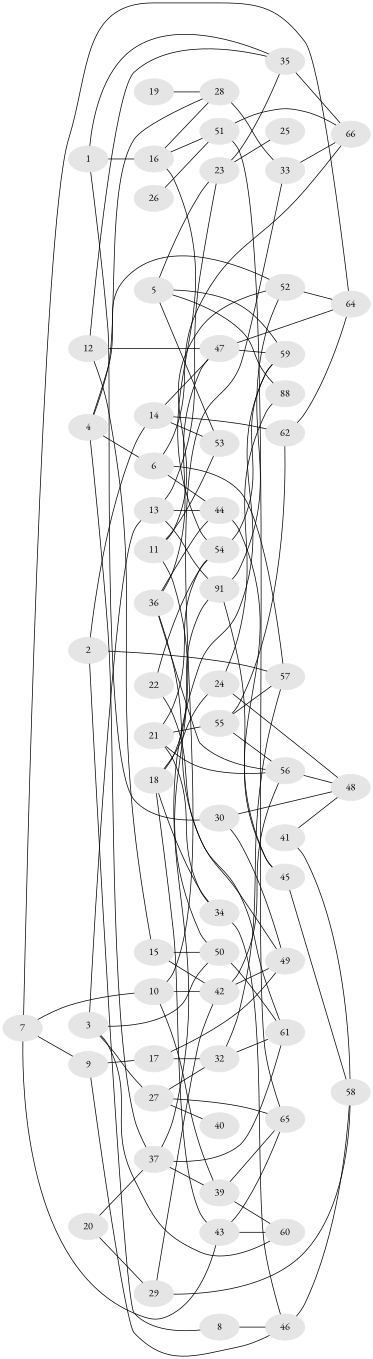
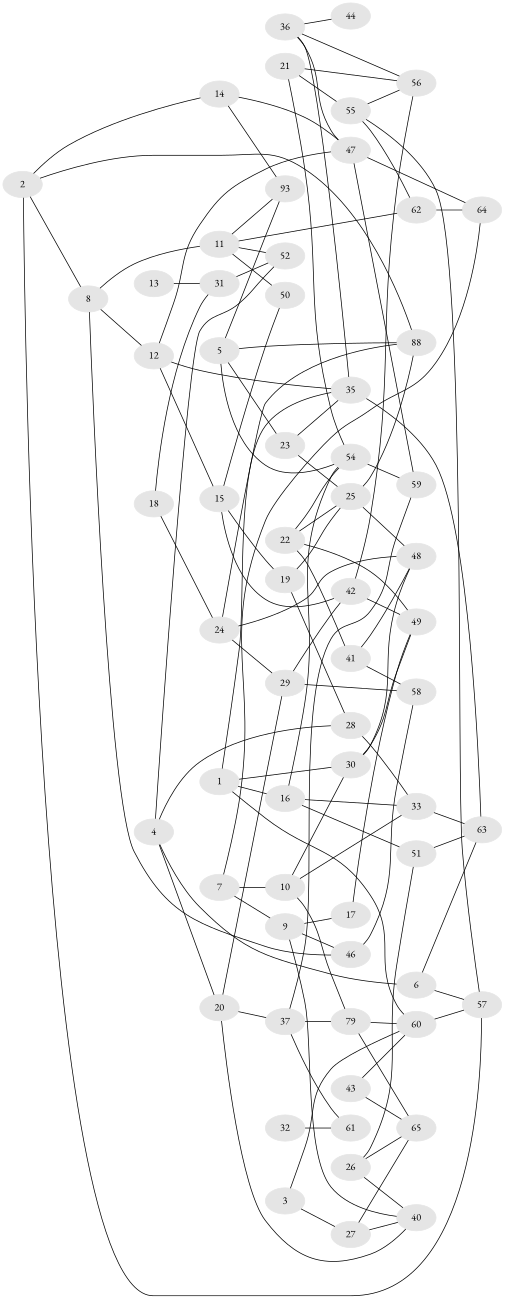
  graph {
    fontname="EB Garamond"
    rankdir=LR
    node [color=gray90 fontname="EB Garamond" style=filled]
    edge [fontname="EB Garamond"]
    1
    16
    30
    35
    60
    33
    51
    54
    49
    48
-   63 [label=66]
+   63
    2
    8
    14
    n15 [label=88]
    57
    11
    12
    46
-   53
+   53 [label=93]
    47
    62
    3
    13
    27
    50
    23
    44
-   31 [label=91]
+   31
    40
    32
    65
    61
    4
    6
    20
    28
    52
    29
    37
    64
    5
    59
    25
-   45
    7
    9
    10
    43
    17
-   39
+   39 [label=79]
    15
    58
    19
    42
    56
    18
    24
-   34
    21
    55
    22
    41
    26
    36
    1 -- 16
    1 -- 30
    1 -- 35
-   16 -- 28
+   1 -- 60
+   16 -- 33
    16 -- 51
    16 -- 54
    30 -- 49
    30 -- 48
    35 -- 63
    33 -- 63
    51 -- 63
    54 -- 59
    2 -- 8
    2 -- 14
+   2 -- n15
    2 -- 57
+   8 -- 11
+   8 -- 12
    8 -- 46
    14 -- 53
    14 -- 47
-   14 -- 62
+   11 -- 62
    11 -- 53
    11 -- 50
    11 -- 52
    12 -- 35
    12 -- 47
    12 -- 15
    46 -- 58
    47 -- 64
    47 -- 59
    62 -- 64
    3 -- 60
-   3 -- 13
    3 -- 27
-   3 -- 50
-   13 -- 23
-   13 -- 44
    13 -- 31
    27 -- 40
-   27 -- 32
    27 -- 65
-   50 -- 61
    23 -- 35
    23 -- 25
-   44 -- 45
    31 -- 52
-   31 -- 45
-   32 -- 57
+   60 -- 57
    32 -- 61
    4 -- 6
-   4 -- 37
+   4 -- 20
    4 -- 28
    4 -- 52
    6 -- 63
    6 -- 57
-   6 -- 44
+   20 -- 40
    20 -- 29
    20 -- 37
    28 -- 33
-   52 -- 64
    29 -- 58
    29 -- 42
    37 -- 61
    37 -- 59
    37 -- 39
    5 -- n15
    5 -- 53
    5 -- 23
-   5 -- 59
-   56 -- 48
-   45 -- 58
+   5 -- 54
+   25 -- 48
+   25 -- n15
    7 -- 64
    7 -- 9
    7 -- 10
-   7 -- 43
    9 -- 46
+   9 -- 40
    9 -- 17
-   10 -- 42
+   10 -- 30
    10 -- 33
    10 -- 39
    43 -- 60
    43 -- 65
    17 -- 49
-   17 -- 32
    39 -- 60
    39 -- 65
    15 -- 50
+   15 -- 19
    15 -- 42
    19 -- 28
+   19 -- 25
    42 -- 49
    42 -- 56
    18 -- 31
-   18 -- 43
    18 -- 24
-   18 -- 34
    24 -- 48
    24 -- n15
-   34 -- 46
+   24 -- 29
    21 -- 54
    21 -- 56
-   21 -- 34
    21 -- 55
    55 -- 57
    55 -- 62
    55 -- 56
    22 -- 54
    22 -- 49
+   22 -- 25
+   22 -- 41
    41 -- 48
    41 -- 58
    26 -- 51
-   51 -- 65
+   26 -- 40
+   26 -- 65
    36 -- 47
    36 -- 44
-   36 -- 61
+   36 -- 35
    36 -- 56
  }
